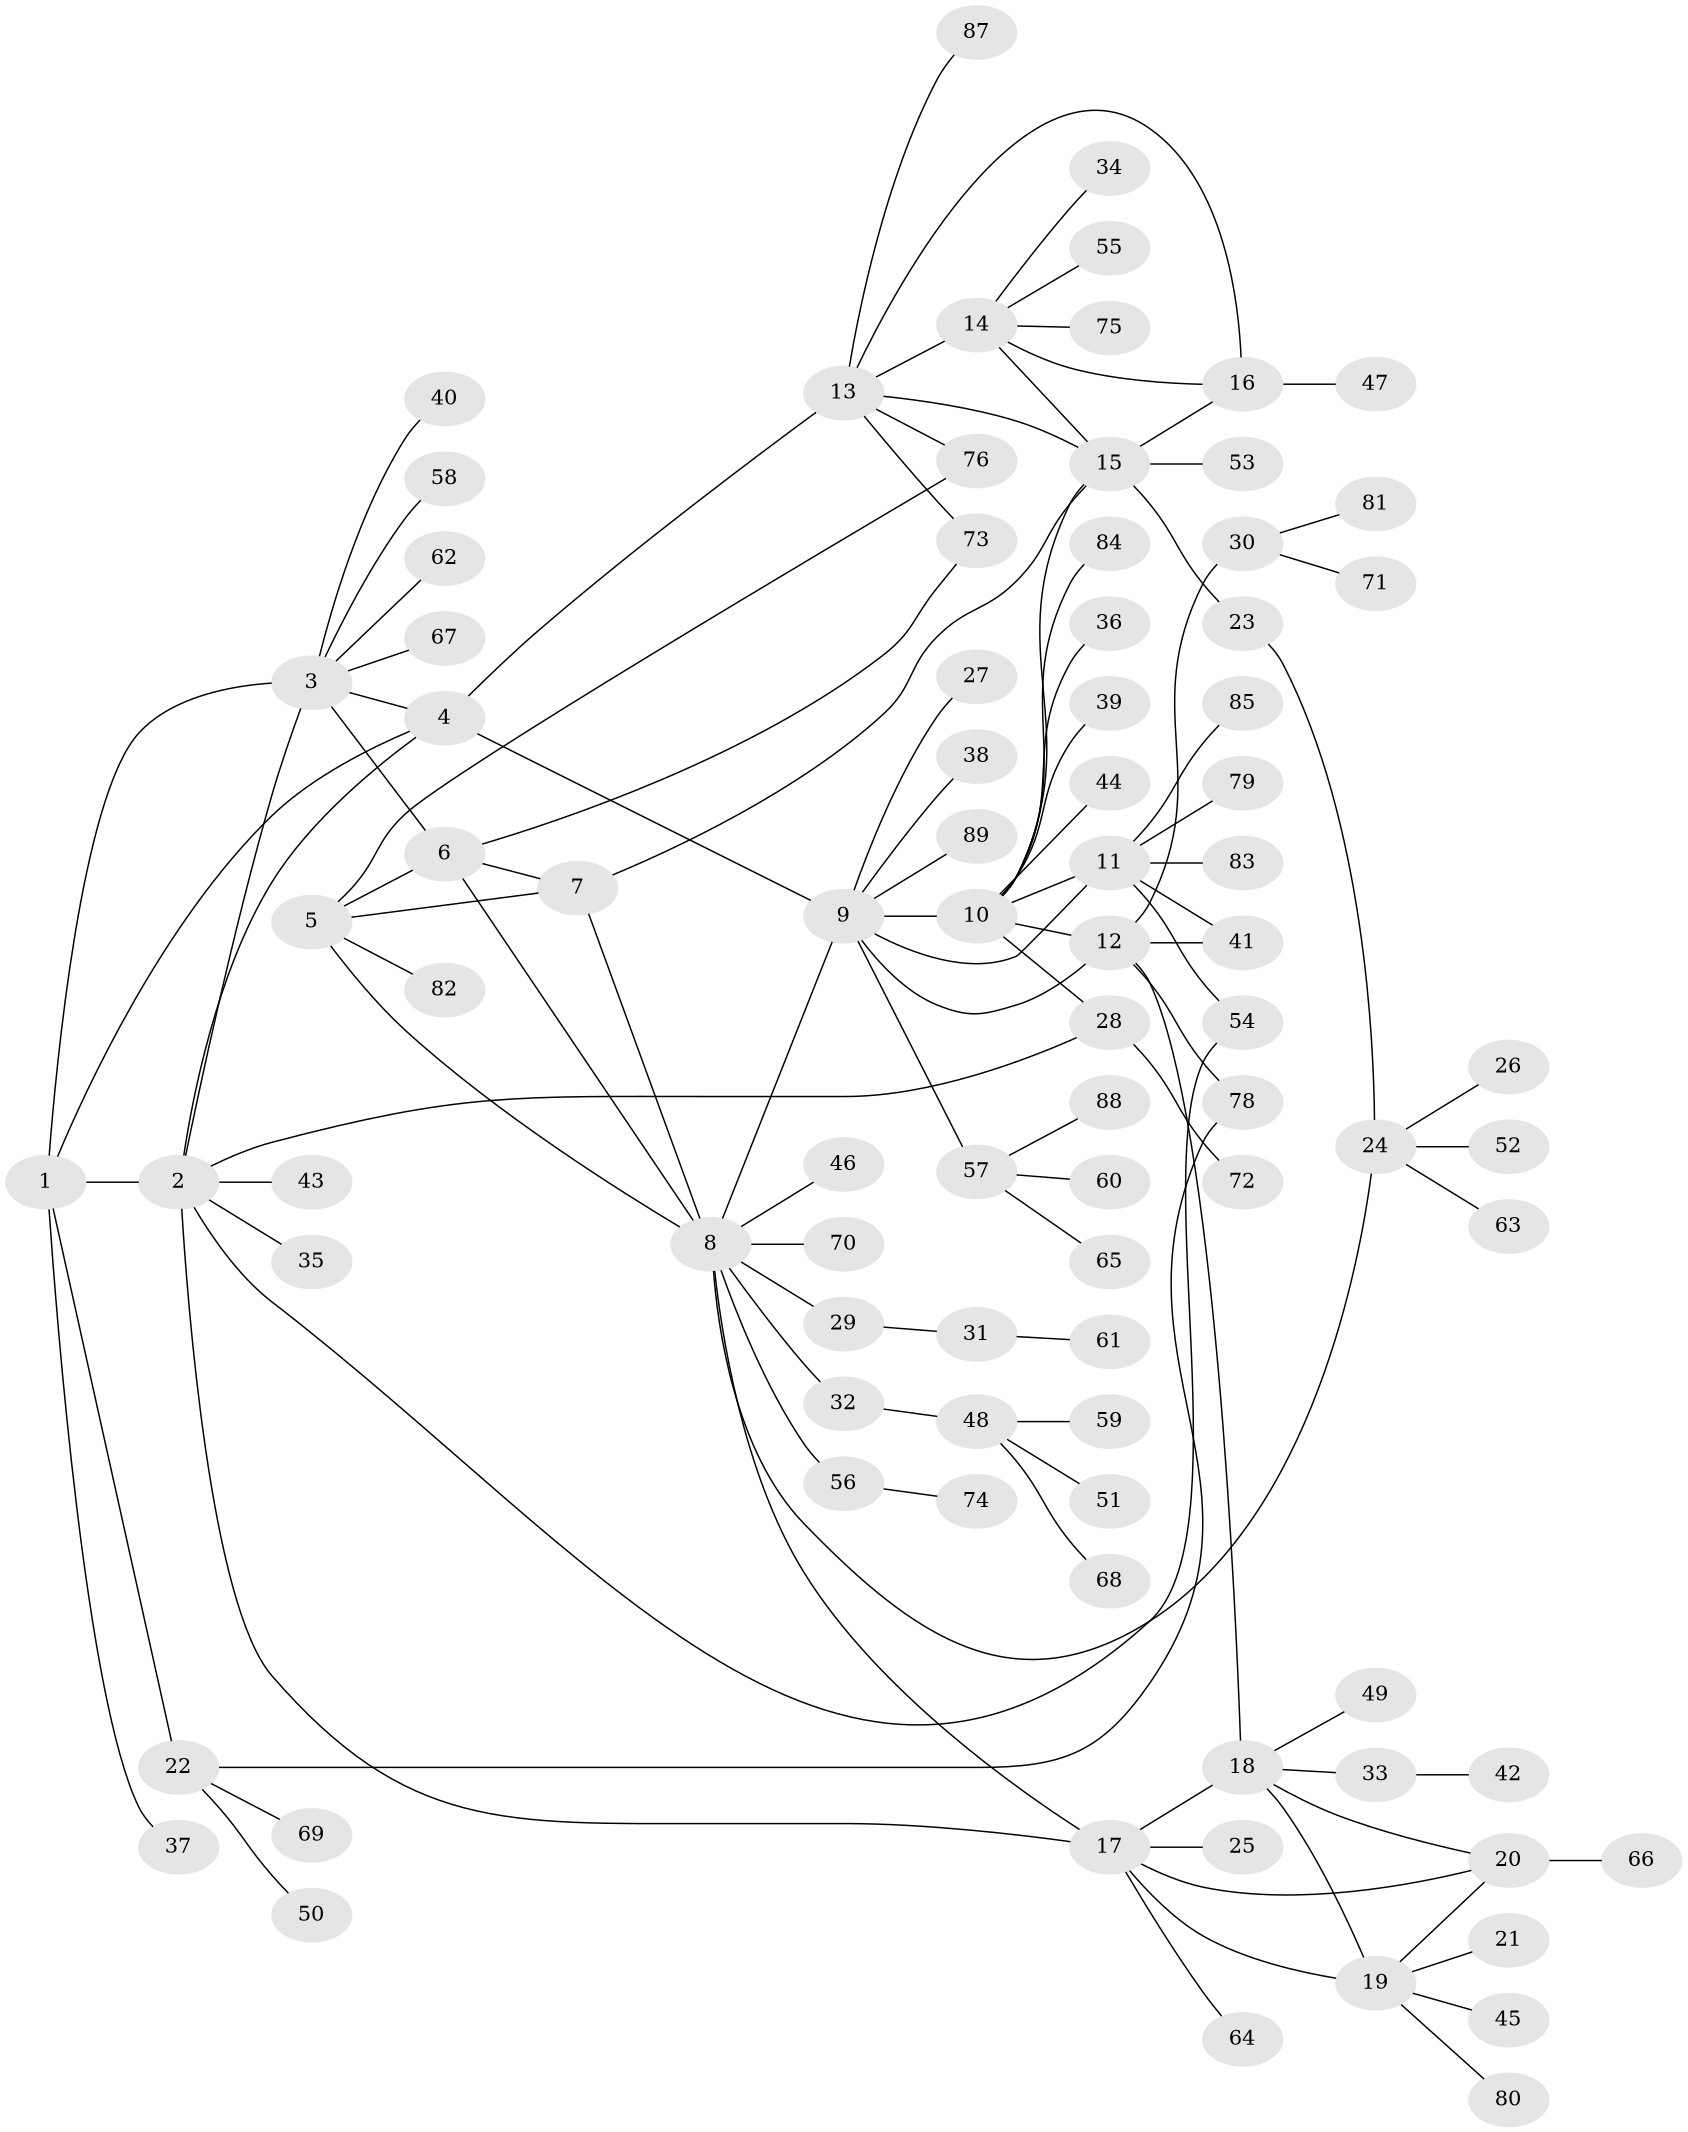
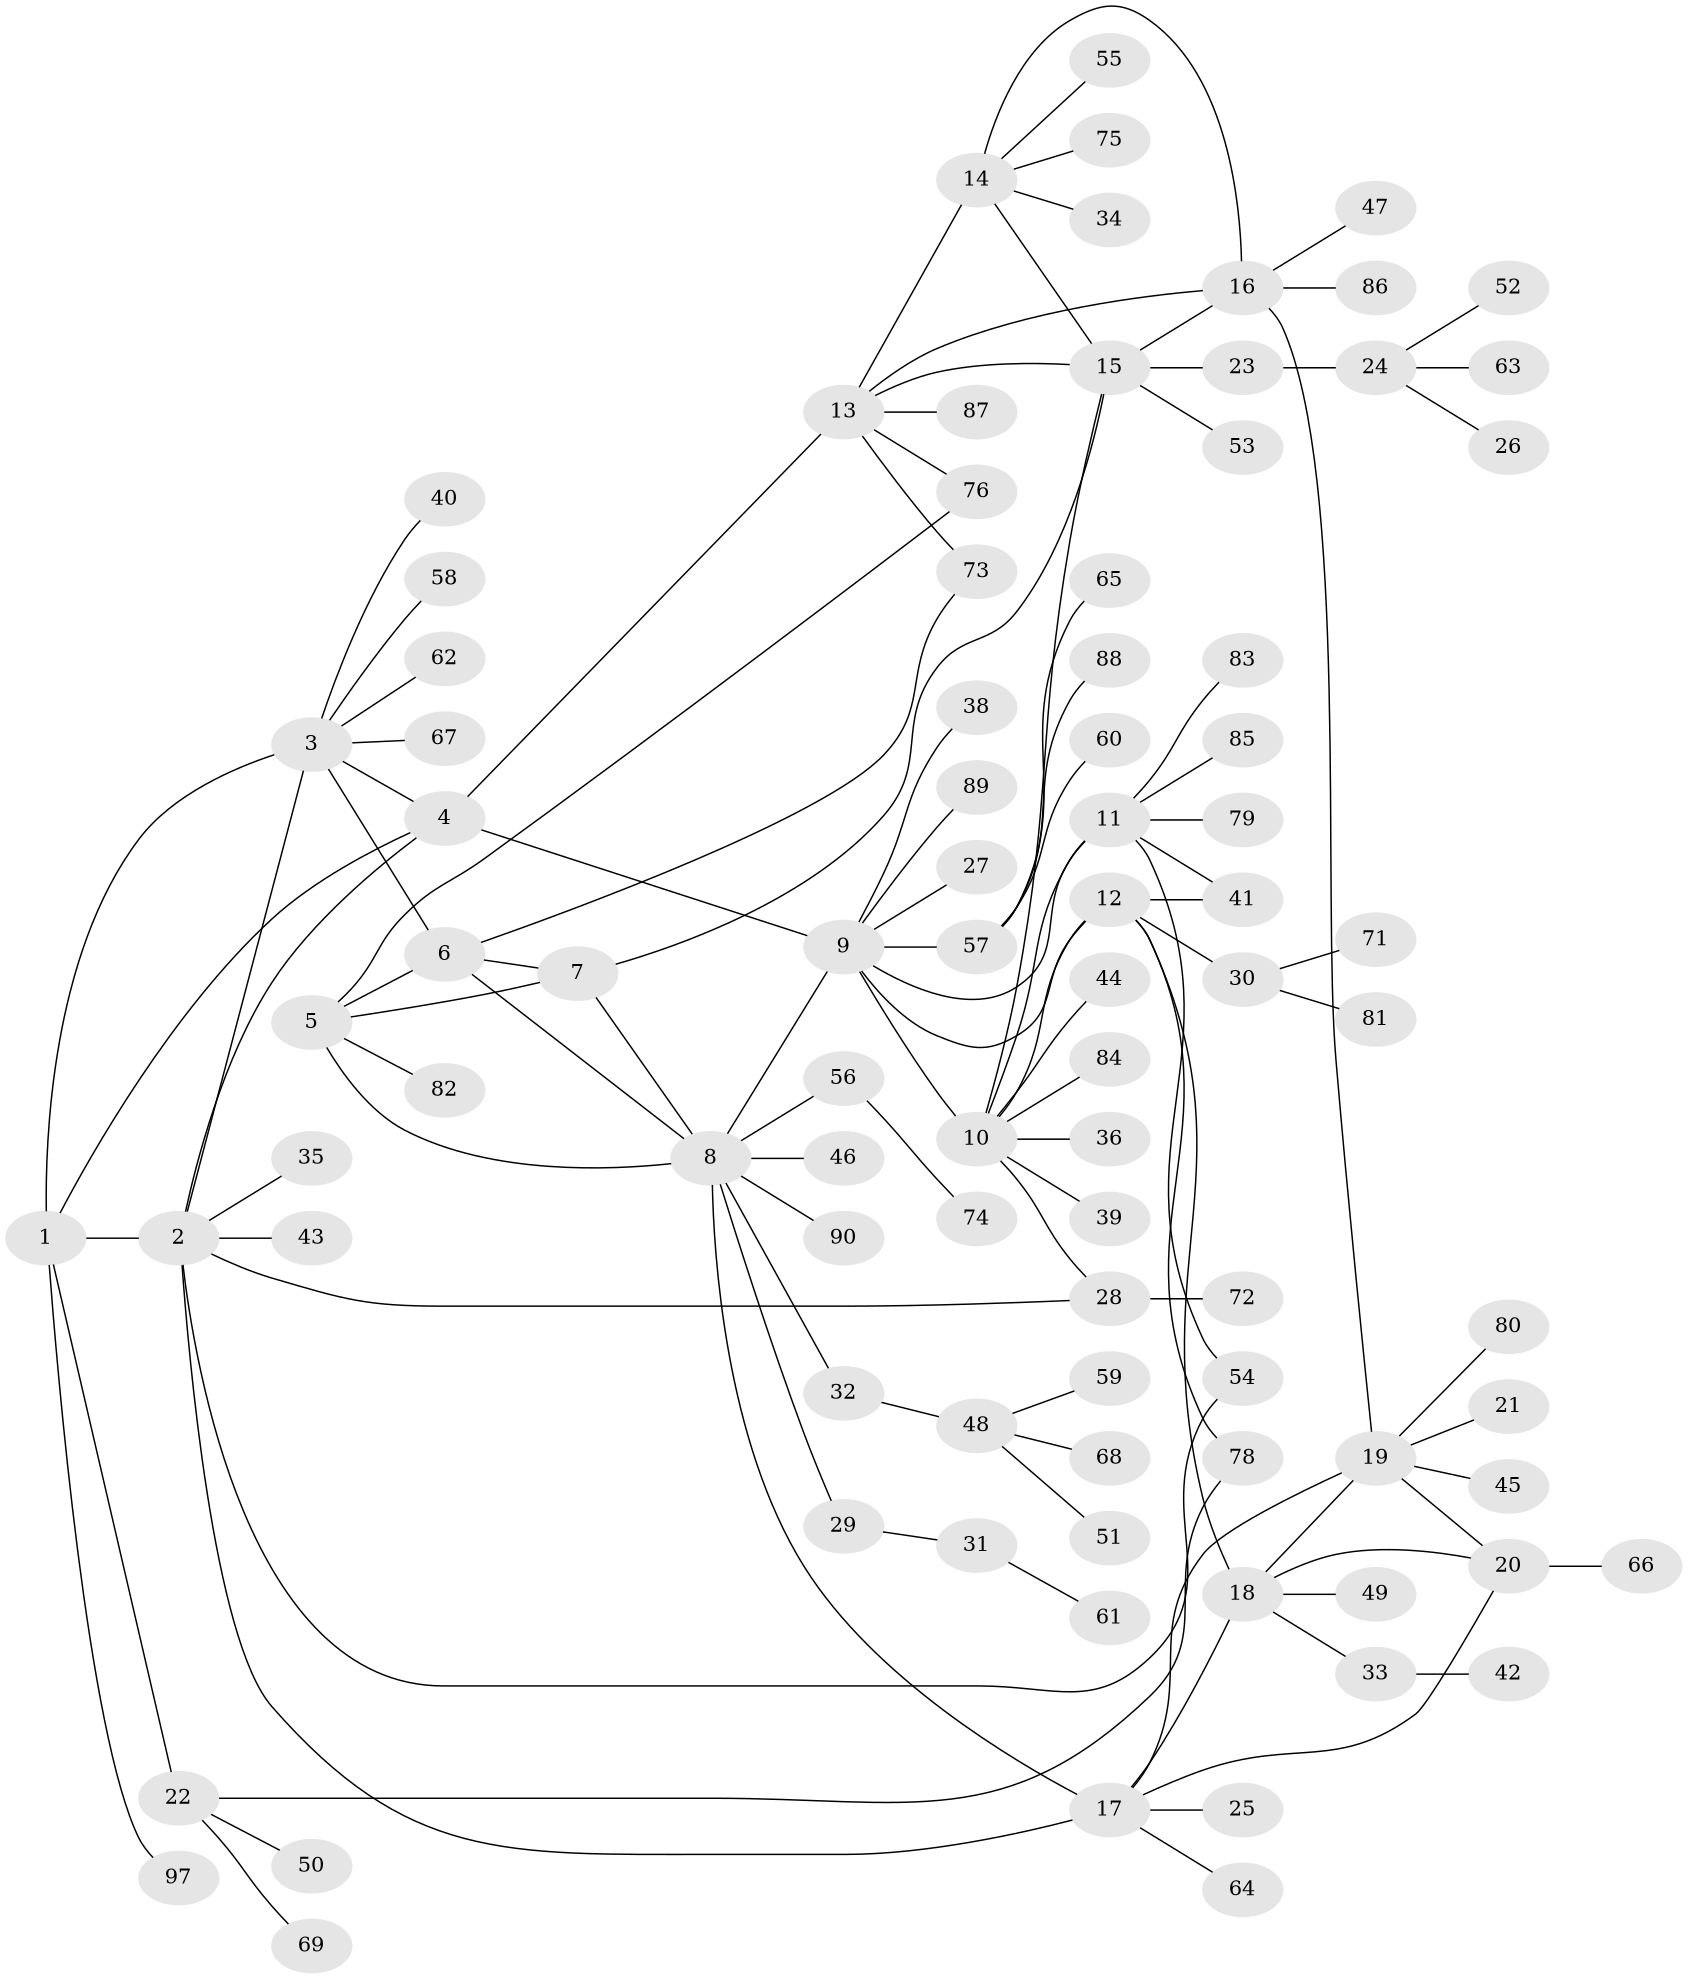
  graph {
    rankdir=LR
    node [color=gray90 style=filled]
    1
    2
    3
    4
    22
-   37
+   37 [label=97]
    17
    28
    35
    43
    54
    6
    40
    58
    62
    67
    9
    13
    78
    50
    69
    18
    19
    20
    25
    64
    72
    7
    8
    73
    10
    11
    12
    27
    38
    57
    89
    76
    15
    14
    16
    87
    5
    82
    24
    29
    32
    46
    56
-   70
+   70 [label=90]
    23
    53
    26
    52
    63
    31
    48
    74
    36
    39
    44
    84
    79
    83
    85
    41
    30
    60
    65
    88
    33
    49
    71
    81
    34
    55
    75
    47
+   86
    21
    45
    80
    66
    42
    61
    51
    59
    68
    1 -- 2
    1 -- 3
    1 -- 4
    1 -- 22
    1 -- 37
    2 -- 3
    2 -- 4
    2 -- 17
    2 -- 28
    2 -- 35
    2 -- 43
    2 -- 54
    3 -- 4
    3 -- 6
    3 -- 40
    3 -- 58
    3 -- 62
    3 -- 67
    4 -- 9
    4 -- 13
    22 -- 78
    22 -- 50
    22 -- 69
    17 -- 18
    17 -- 19
    17 -- 20
    17 -- 25
    17 -- 64
    28 -- 72
    6 -- 7
    6 -- 8
    6 -- 73
    9 -- 10
    9 -- 11
    9 -- 12
    9 -- 27
    9 -- 38
    9 -- 57
    9 -- 89
    13 -- 73
    13 -- 76
    13 -- 15
    13 -- 14
    13 -- 16
    13 -- 87
    18 -- 19
    18 -- 20
    18 -- 33
    18 -- 49
    19 -- 20
    19 -- 21
    19 -- 45
    19 -- 80
    20 -- 66
    7 -- 8
    7 -- 15
    8 -- 17
    8 -- 9
-   8 -- 24
    8 -- 29
    8 -- 32
    8 -- 46
    8 -- 56
    8 -- 70
    10 -- 28
    10 -- 11
    10 -- 12
    10 -- 15
    10 -- 36
    10 -- 39
    10 -- 44
    10 -- 84
    11 -- 54
    11 -- 79
    11 -- 83
    11 -- 85
    11 -- 41
    12 -- 78
    12 -- 18
    12 -- 41
    12 -- 30
    57 -- 60
    57 -- 65
    57 -- 88
    15 -- 16
    15 -- 23
    15 -- 53
    14 -- 15
    14 -- 16
    14 -- 34
    14 -- 55
    14 -- 75
+   16 -- 19
    16 -- 47
+   16 -- 86
    5 -- 6
    5 -- 7
    5 -- 8
    5 -- 76
    5 -- 82
    24 -- 26
    24 -- 52
    24 -- 63
    29 -- 31
    32 -- 48
    56 -- 74
    23 -- 24
    31 -- 61
    48 -- 51
    48 -- 59
    48 -- 68
    30 -- 71
    30 -- 81
    33 -- 42
  }
